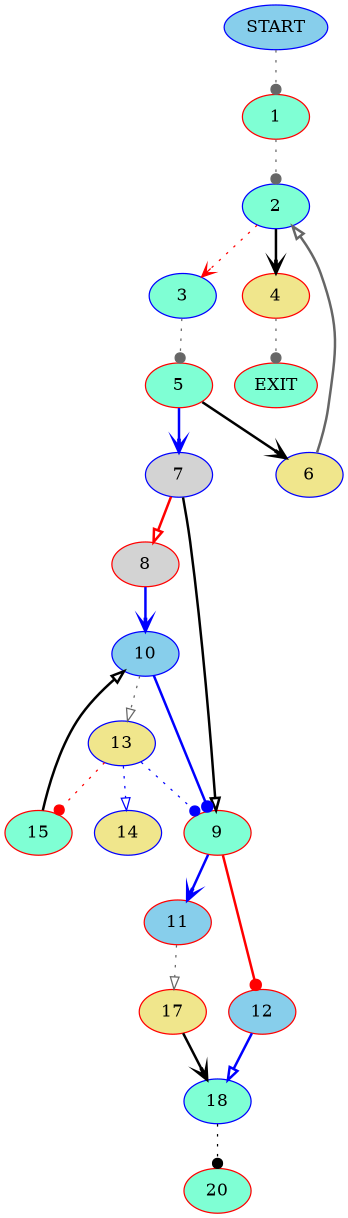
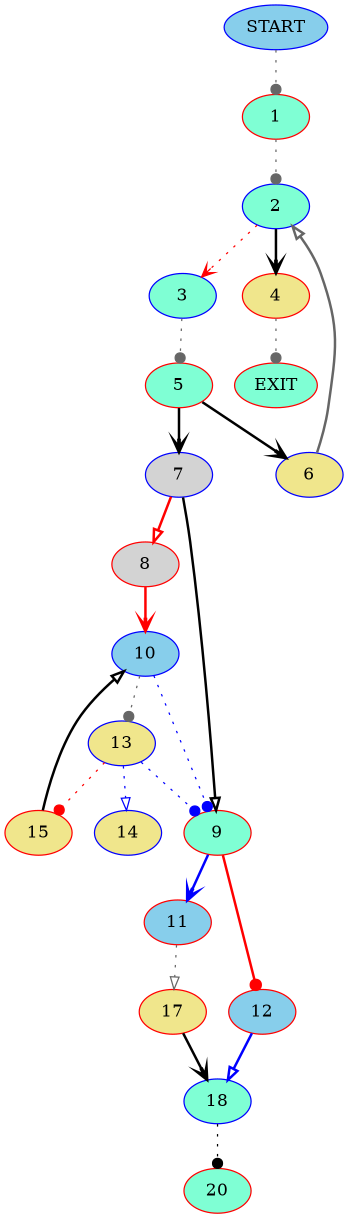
  digraph {
    node [color=red fillcolor=aquamarine style=filled]
    edge [arrowhead=dot color=gray40 style=dotted]
    n1 [color=blue fillcolor=skyblue label=START]
    1
    2 [color=blue]
    n4 [label=EXIT]
    3 [color=blue]
    4 [fillcolor=khaki]
    5
    6 [color=blue fillcolor=khaki]
    7 [color=blue fillcolor=lightgrey]
    8 [fillcolor=lightgrey]
    9
    10 [color=blue fillcolor=skyblue]
    11 [fillcolor=skyblue]
    12 [fillcolor=skyblue]
    13 [color=blue fillcolor=khaki]
    17 [fillcolor=khaki]
    18 [color=blue]
    14 [color=blue fillcolor=khaki]
-   15
+   15 [fillcolor=khaki]
    20
    n1 -> 1
    1 -> 2
    2 -> 3 [arrowhead=vee color=red]
    2 -> 4 [arrowhead=vee color=black style=bold]
    3 -> 5
    4 -> n4
    5 -> 6 [arrowhead=vee color=black style=bold]
-   5 -> 7 [arrowhead=vee color=blue style=bold]
+   5 -> 7 [arrowhead=vee color=black style=bold]
    6 -> 2 [arrowhead=onormal style=bold]
    7 -> 8 [arrowhead=onormal color=red style=bold]
    7 -> 9 [arrowhead=onormal color=black style=bold]
-   8 -> 10 [arrowhead=vee color=blue style=bold]
+   8 -> 10 [arrowhead=vee color=red style=bold]
    9 -> 11 [arrowhead=vee color=blue style=bold]
    9 -> 12 [color=red style=bold]
-   10 -> 9 [color=blue style=bold]
-   10 -> 13 [arrowhead=onormal]
+   10 -> 9 [color=blue]
+   10 -> 13
    11 -> 17 [arrowhead=onormal]
    12 -> 18 [arrowhead=onormal color=blue style=bold]
    13 -> 9 [color=blue]
    13 -> 14 [arrowhead=onormal color=blue]
    13 -> 15 [color=red]
    17 -> 18 [arrowhead=vee color=black style=bold]
    18 -> 20 [color=black]
    15 -> 10 [arrowhead=onormal color=black style=bold]
  }
